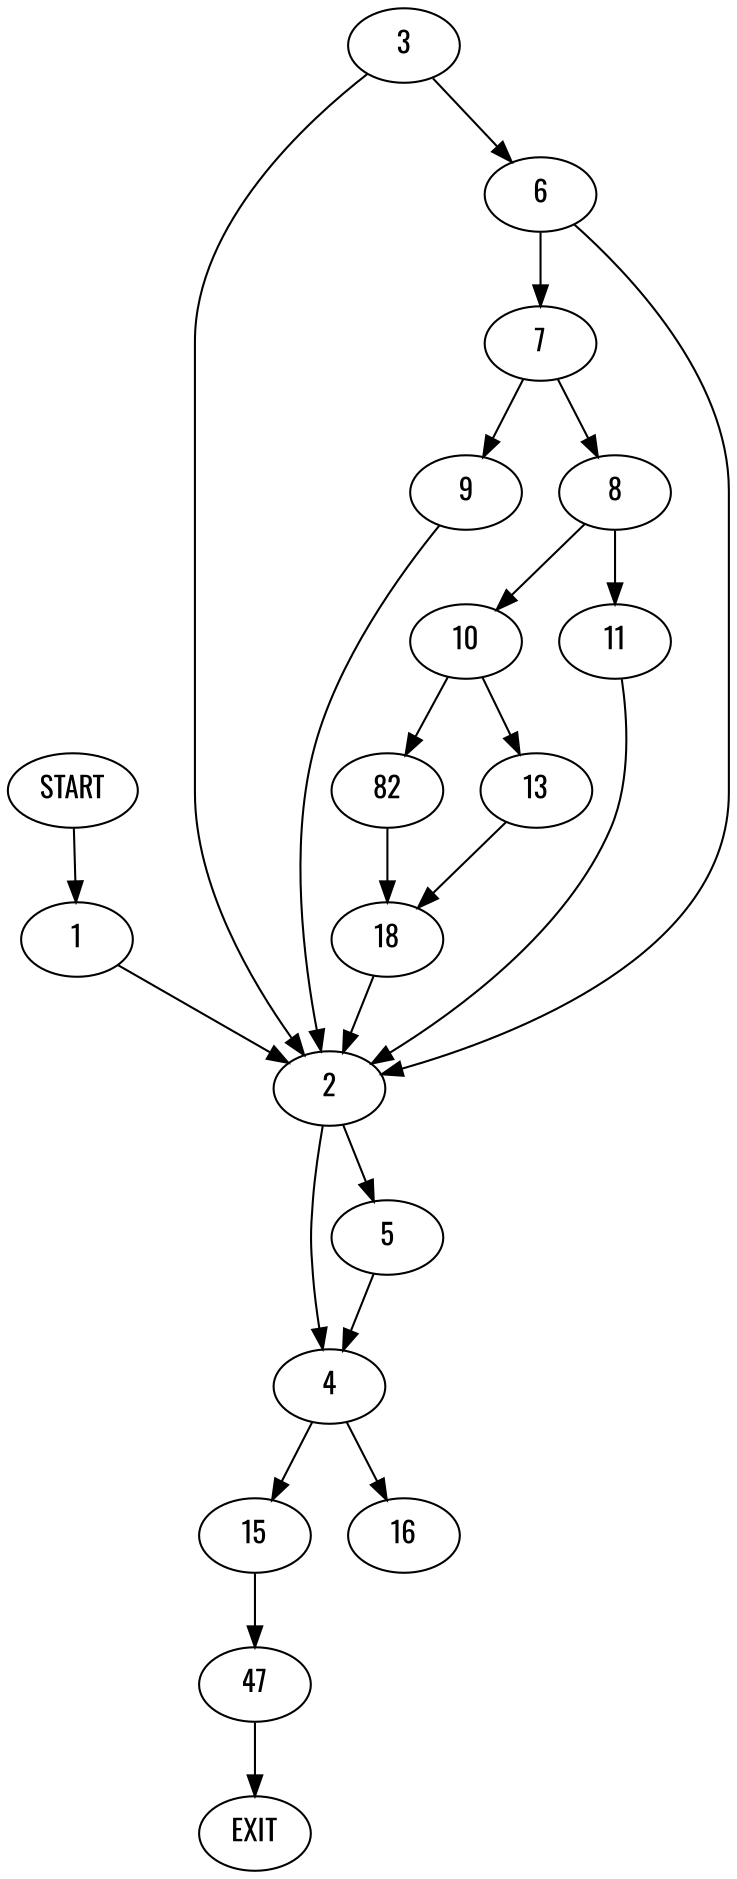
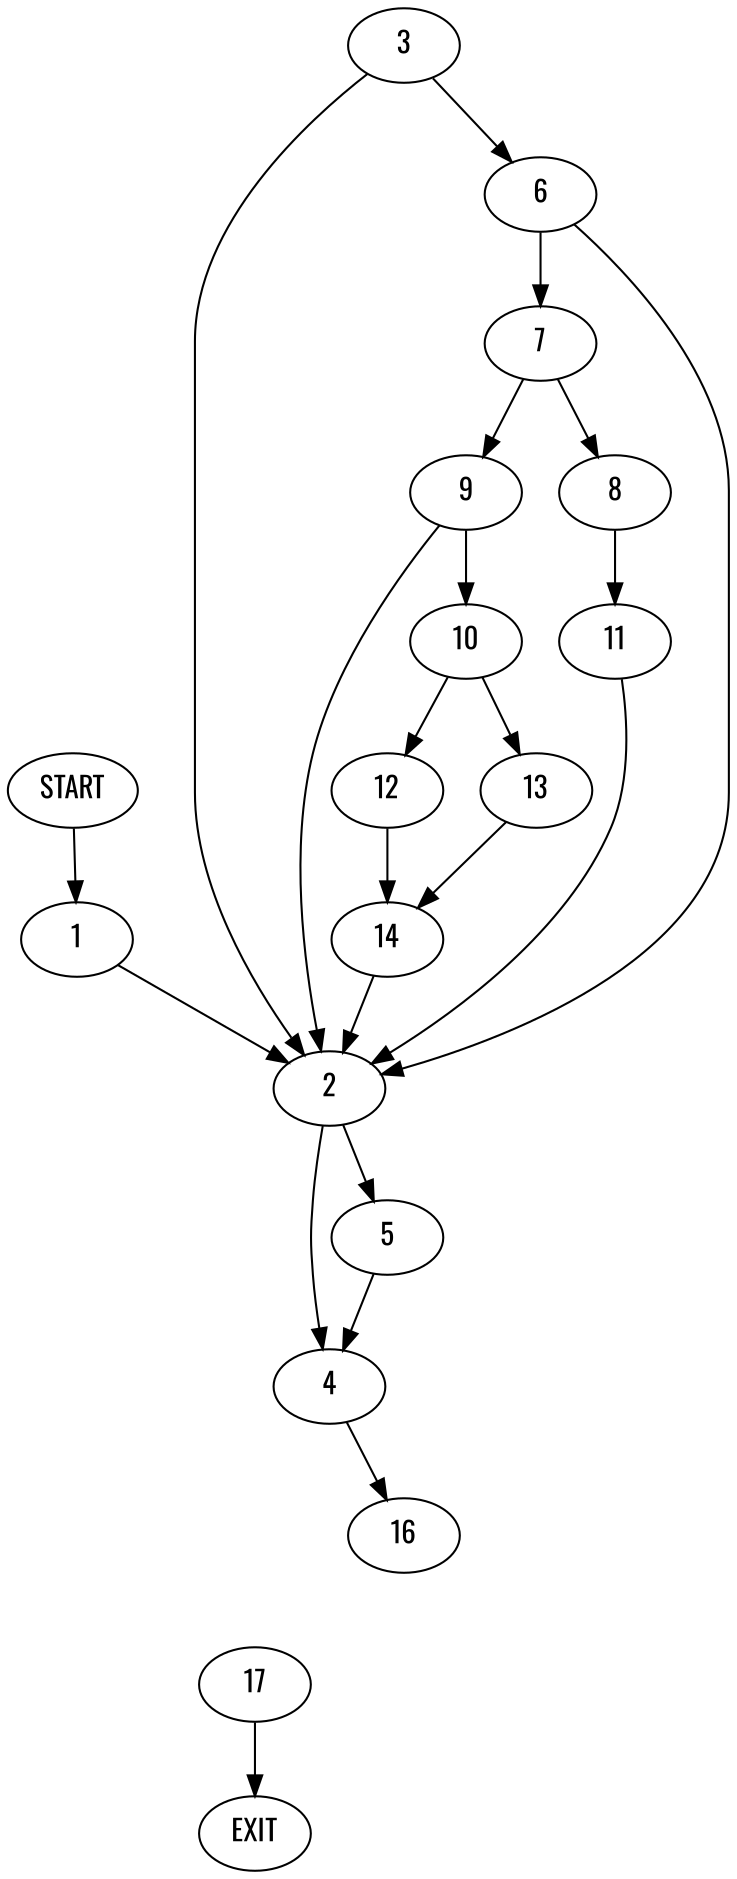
  digraph {
    fontname=Oswald
    node [fontname=Oswald]
    edge [fontname=Oswald]
    n1 [label=START]
    1
    2
    n4 [label=EXIT]
    4
    5
    3
    6
-   15
    16
    7
-   17 [label=47]
+   17
    8
    9
    10
    11
-   12 [label=82]
+   12
    13
-   14 [label=18]
+   14
    n1 -> 1
    1 -> 2
    2 -> 4
    2 -> 5
-   4 -> 15
    4 -> 16
    5 -> 4
    3 -> 2
    3 -> 6
    6 -> 2
    6 -> 7
-   15 -> 17
    7 -> 8
    7 -> 9
    17 -> n4
-   8 -> 10
+   9 -> 10
    8 -> 11
    9 -> 2
    10 -> 12
    10 -> 13
    11 -> 2
    12 -> 14
    13 -> 14
    14 -> 2
  }
